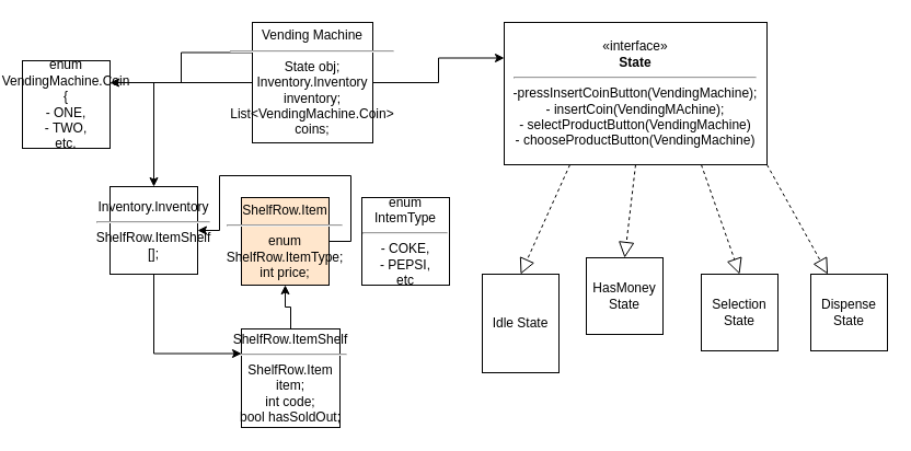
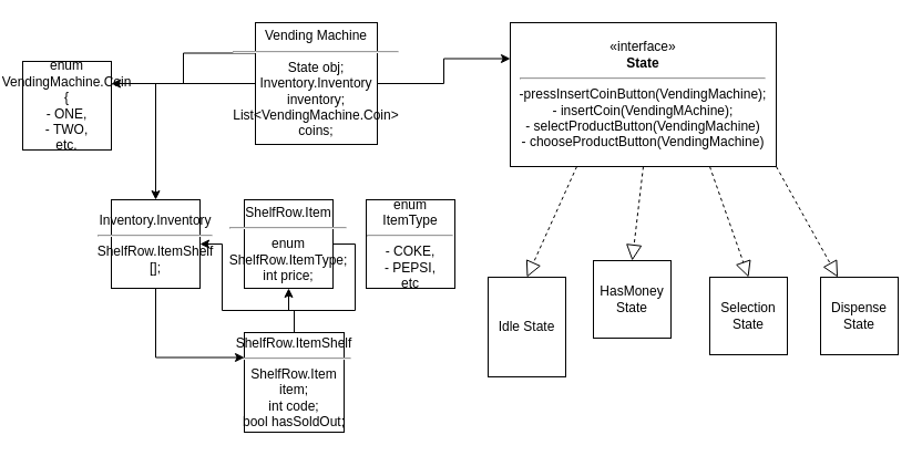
  <mxCell id="0" />
  <mxCell id="1" parent="0" />
  <mxCell id="2" style="edgeStyle=orthogonalEdgeStyle;rounded=0;orthogonalLoop=1;jettySize=auto;html=1;exitX=1;exitY=0.5;exitDx=0;exitDy=0;entryX=0;entryY=0.25;entryDx=0;entryDy=0;" edge="1" parent="1" source="5" target="6"><mxGeometry relative="1" as="geometry" /></mxCell>
  <mxCell id="3" style="edgeStyle=orthogonalEdgeStyle;rounded=0;orthogonalLoop=1;jettySize=auto;html=1;exitX=0;exitY=0.5;exitDx=0;exitDy=0;entryX=0.5;entryY=0;entryDx=0;entryDy=0;" edge="1" parent="1" source="5" target="21"><mxGeometry relative="1" as="geometry" /></mxCell>
  <mxCell id="4" style="edgeStyle=orthogonalEdgeStyle;rounded=0;orthogonalLoop=1;jettySize=auto;html=1;exitX=0;exitY=0.25;exitDx=0;exitDy=0;entryX=1;entryY=0.25;entryDx=0;entryDy=0;" edge="1" parent="1" source="5" target="22"><mxGeometry relative="1" as="geometry" /></mxCell>
  <mxCell id="5" value="Vending Machine&lt;hr&gt;State obj;&lt;div&gt;Inventory.Inventory inventory;&lt;/div&gt;&lt;div&gt;List&amp;lt;VendingMachine.Coin&amp;gt; coins;&lt;/div&gt;" style="whiteSpace=wrap;html=1;aspect=fixed;" vertex="1" parent="1"><mxGeometry x="230" y="20" width="110" height="110" as="geometry" /></mxCell>
  <mxCell id="6" value="«interface»&lt;br&gt;&lt;b&gt;State&lt;/b&gt;&lt;hr&gt;-pressInsertCoinButton(VendingMachine);&lt;div&gt;- insertCoin(VendingMAchine);&lt;/div&gt;&lt;div&gt;- selectProductButton(VendingMachine)&lt;/div&gt;&lt;div&gt;- chooseProductButton(VendingMachine)&lt;/div&gt;" style="html=1;whiteSpace=wrap;" vertex="1" parent="1"><mxGeometry x="460" y="20" width="240" height="130" as="geometry" /></mxCell>
  <mxCell id="7" value="Idle State" style="whiteSpace=wrap;html=1;aspect=fixed;" vertex="1" parent="1"><mxGeometry x="440" y="250" width="70" height="90" as="geometry" /></mxCell>
  <mxCell id="8" value="HasMoney State" style="whiteSpace=wrap;html=1;aspect=fixed;" vertex="1" parent="1"><mxGeometry x="535" y="235" width="70" height="70" as="geometry" /></mxCell>
  <mxCell id="9" value="Selection State&lt;span style=&quot;color: rgba(0, 0, 0, 0); font-family: monospace; font-size: 0px; text-align: start; text-wrap: nowrap;&quot;&gt;%3CmxGraphModel%3E%3Croot%3E%3CmxCell%20id%3D%220%22%2F%3E%3CmxCell%20id%3D%221%22%20parent%3D%220%22%2F%3E%3CmxCell%20id%3D%222%22%20value%3D%22HasMoney%20State%22%20style%3D%22whiteSpace%3Dwrap%3Bhtml%3D1%3Baspect%3Dfixed%3B%22%20vertex%3D%221%22%20parent%3D%221%22%3E%3CmxGeometry%20x%3D%22360%22%20y%3D%22310%22%20width%3D%2270%22%20height%3D%2270%22%20as%3D%22geometry%22%2F%3E%3C%2FmxCell%3E%3C%2Froot%3E%3C%2FmxGraphModel%3E&lt;/span&gt;" style="whiteSpace=wrap;html=1;aspect=fixed;" vertex="1" parent="1"><mxGeometry x="640" y="250" width="70" height="70" as="geometry" /></mxCell>
  <mxCell id="10" value="Dispense State" style="whiteSpace=wrap;html=1;aspect=fixed;" vertex="1" parent="1"><mxGeometry x="740" y="250" width="70" height="70" as="geometry" /></mxCell>
  <mxCell id="11" value="" style="endArrow=block;dashed=1;endFill=0;endSize=12;html=1;rounded=0;exitX=0.25;exitY=1;exitDx=0;exitDy=0;entryX=0.5;entryY=0;entryDx=0;entryDy=0;" edge="1" parent="1" source="6" target="7"><mxGeometry width="160" relative="1" as="geometry"><mxPoint x="510" y="260" as="sourcePoint" /><mxPoint x="670" y="260" as="targetPoint" /></mxGeometry></mxCell>
  <mxCell id="12" value="" style="endArrow=block;dashed=1;endFill=0;endSize=12;html=1;rounded=0;exitX=0.5;exitY=1;exitDx=0;exitDy=0;entryX=0.5;entryY=0;entryDx=0;entryDy=0;" edge="1" parent="1" source="6" target="8"><mxGeometry width="160" relative="1" as="geometry"><mxPoint x="530" y="160" as="sourcePoint" /><mxPoint x="485" y="260" as="targetPoint" /></mxGeometry></mxCell>
  <mxCell id="13" value="" style="endArrow=block;dashed=1;endFill=0;endSize=12;html=1;rounded=0;exitX=0.75;exitY=1;exitDx=0;exitDy=0;entryX=0.5;entryY=0;entryDx=0;entryDy=0;" edge="1" parent="1" source="6" target="9"><mxGeometry width="160" relative="1" as="geometry"><mxPoint x="590" y="160" as="sourcePoint" /><mxPoint x="585" y="260" as="targetPoint" /></mxGeometry></mxCell>
  <mxCell id="14" value="" style="endArrow=block;dashed=1;endFill=0;endSize=12;html=1;rounded=0;exitX=1;exitY=1;exitDx=0;exitDy=0;" edge="1" parent="1" source="6" target="10"><mxGeometry width="160" relative="1" as="geometry"><mxPoint x="650" y="160" as="sourcePoint" /><mxPoint x="685" y="260" as="targetPoint" /></mxGeometry></mxCell>
  <mxCell id="15" style="edgeStyle=orthogonalEdgeStyle;rounded=0;orthogonalLoop=1;jettySize=auto;html=1;exitX=1;exitY=0.5;exitDx=0;exitDy=0;" edge="1" parent="1" source="16" target="21"><mxGeometry relative="1" as="geometry" /></mxCell>
- <mxCell id="16" value="ShelfRow.Item&lt;hr&gt;enum ShelfRow.ItemType;&lt;div&gt;int price;&lt;/div&gt;" style="whiteSpace=wrap;html=1;aspect=fixed;fillColor=#ffe6cc;" vertex="1" parent="1"><mxGeometry x="220" y="180" width="80" height="80" as="geometry" /></mxCell>
- <mxCell id="17" value="enum IntemType&lt;hr&gt;- COKE,&lt;div&gt;- PEPSI,&lt;/div&gt;&lt;div&gt;etc&lt;/div&gt;" style="whiteSpace=wrap;html=1;aspect=fixed;" vertex="1" parent="1"><mxGeometry x="330" y="180" width="80" height="80" as="geometry" /></mxCell>
+ <mxCell id="16" value="ShelfRow.Item&lt;hr&gt;enum ShelfRow.ItemType;&lt;div&gt;int price;&lt;/div&gt;" style="whiteSpace=wrap;html=1;aspect=fixed;" vertex="1" parent="1"><mxGeometry x="220" y="180" width="80" height="80" as="geometry" /></mxCell>
+ <mxCell id="17" value="enum ItemType&lt;hr&gt;- COKE,&lt;div&gt;- PEPSI,&lt;/div&gt;&lt;div&gt;etc&lt;/div&gt;" style="whiteSpace=wrap;html=1;aspect=fixed;" vertex="1" parent="1"><mxGeometry x="330" y="180" width="80" height="80" as="geometry" /></mxCell>
  <mxCell id="18" style="edgeStyle=orthogonalEdgeStyle;rounded=0;orthogonalLoop=1;jettySize=auto;html=1;exitX=0.5;exitY=0;exitDx=0;exitDy=0;entryX=0.5;entryY=1;entryDx=0;entryDy=0;" edge="1" parent="1" source="19" target="16"><mxGeometry relative="1" as="geometry" /></mxCell>
  <mxCell id="19" value="ShelfRow.ItemShelf&lt;hr&gt;ShelfRow.Item item;&lt;div&gt;int code;&lt;/div&gt;&lt;div&gt;bool hasSoldOut;&lt;/div&gt;" style="whiteSpace=wrap;html=1;aspect=fixed;" vertex="1" parent="1"><mxGeometry x="220" y="300" width="90" height="90" as="geometry" /></mxCell>
  <mxCell id="20" style="edgeStyle=orthogonalEdgeStyle;rounded=0;orthogonalLoop=1;jettySize=auto;html=1;exitX=0.5;exitY=1;exitDx=0;exitDy=0;entryX=0;entryY=0.25;entryDx=0;entryDy=0;" edge="1" parent="1" source="21" target="19"><mxGeometry relative="1" as="geometry" /></mxCell>
- <mxCell id="21" value="Inventory.Inventory&lt;hr&gt;ShelfRow.ItemShelf [];" style="whiteSpace=wrap;html=1;aspect=fixed;" vertex="1" parent="1"><mxGeometry x="100" y="170" width="80" height="80" as="geometry" /></mxCell>
+ <mxCell id="21" value="Inventory.Inventory&lt;hr&gt;ShelfRow.ItemShelf [];" style="whiteSpace=wrap;html=1;aspect=fixed;" vertex="1" parent="1"><mxGeometry x="100" y="180" width="80" height="80" as="geometry" /></mxCell>
  <mxCell id="22" value="enum VendingMachine.Coin {&lt;div&gt;- ONE,&lt;/div&gt;&lt;div&gt;- TWO,&lt;/div&gt;&lt;div&gt;etc.&lt;/div&gt;" style="whiteSpace=wrap;html=1;aspect=fixed;" vertex="1" parent="1"><mxGeometry x="20" y="55" width="80" height="80" as="geometry" /></mxCell>
